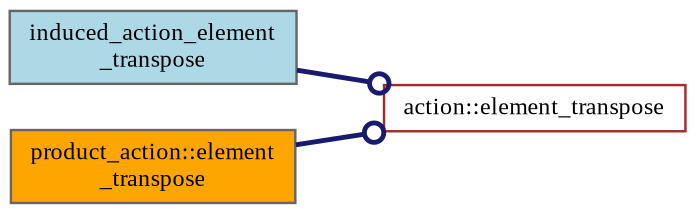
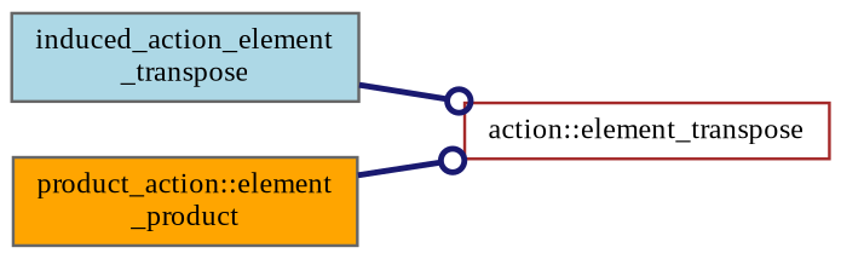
  digraph {
    fontname="Liberation Serif"
    rankdir=LR
    node [color=gray40 fontname="Liberation Serif" fontsize=10 shape=record style=filled]
    edge [arrowhead=odot color=midnightblue fontname="Liberation Serif" fontsize=10 labelfontname=Helvetica labelfontsize=10 style=bold]
    n1 [fillcolor=lightblue fontcolor=black height=0.2 label="induced_action_element\l_transpose" width=0.4]
    n2 [color=brown fillcolor=white height=0.2 label="action::element_transpose" width=0.4]
-   n3 [fillcolor=orange height=0.2 label="product_action::element\l_transpose" width=0.4]
+   n3 [fillcolor=orange height=0.2 label="product_action::element\l_product" width=0.4]
    n1 -> n2
    n3 -> n2
  }
